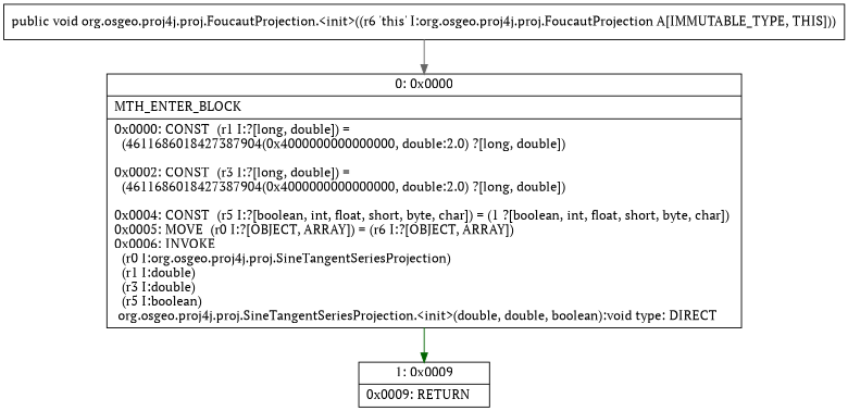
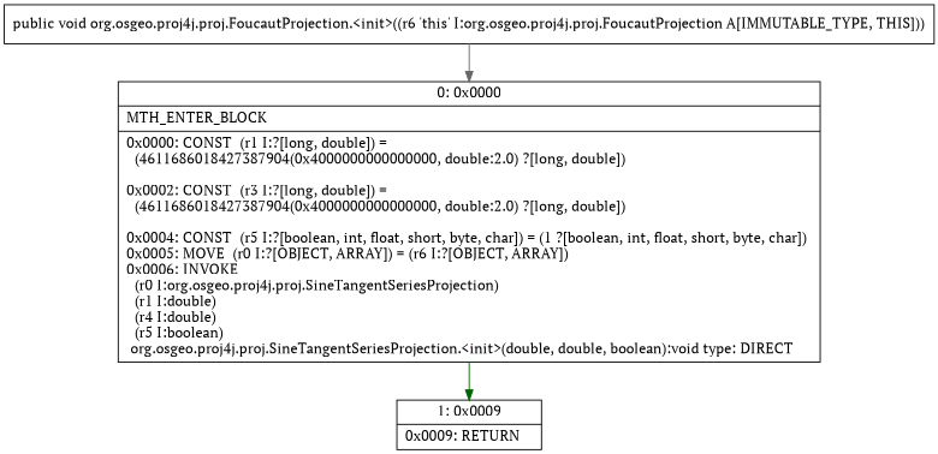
  digraph {
    fontname="PT Serif"
    node [shape=record fontname="PT Serif"]
    edge [fontname="PT Serif"]
-   n1 [label="{0\:\ 0x0000|MTH_ENTER_BLOCK\l|0x0000: CONST  (r1 I:?[long, double]) = \l  (4611686018427387904(0x4000000000000000, double:2.0) ?[long, double])\l \l0x0002: CONST  (r3 I:?[long, double]) = \l  (4611686018427387904(0x4000000000000000, double:2.0) ?[long, double])\l \l0x0004: CONST  (r5 I:?[boolean, int, float, short, byte, char]) = (1 ?[boolean, int, float, short, byte, char]) \l0x0005: MOVE  (r0 I:?[OBJECT, ARRAY]) = (r6 I:?[OBJECT, ARRAY]) \l0x0006: INVOKE  \l  (r0 I:org.osgeo.proj4j.proj.SineTangentSeriesProjection)\l  (r1 I:double)\l  (r3 I:double)\l  (r5 I:boolean)\l org.osgeo.proj4j.proj.SineTangentSeriesProjection.\<init\>(double, double, boolean):void type: DIRECT \l}"]
+   n1 [label="{0\:\ 0x0000|MTH_ENTER_BLOCK\l|0x0000: CONST  (r1 I:?[long, double]) = \l  (4611686018427387904(0x4000000000000000, double:2.0) ?[long, double])\l \l0x0002: CONST  (r3 I:?[long, double]) = \l  (4611686018427387904(0x4000000000000000, double:2.0) ?[long, double])\l \l0x0004: CONST  (r5 I:?[boolean, int, float, short, byte, char]) = (1 ?[boolean, int, float, short, byte, char]) \l0x0005: MOVE  (r0 I:?[OBJECT, ARRAY]) = (r6 I:?[OBJECT, ARRAY]) \l0x0006: INVOKE  \l  (r0 I:org.osgeo.proj4j.proj.SineTangentSeriesProjection)\l  (r1 I:double)\l  (r4 I:double)\l  (r5 I:boolean)\l org.osgeo.proj4j.proj.SineTangentSeriesProjection.\<init\>(double, double, boolean):void type: DIRECT \l}"]
    n2 [label="{1\:\ 0x0009|0x0009: RETURN   \l}"]
    n3 [label="{public void org.osgeo.proj4j.proj.FoucautProjection.\<init\>((r6 'this' I:org.osgeo.proj4j.proj.FoucautProjection A[IMMUTABLE_TYPE, THIS])) }"]
    n1 -> n2 [color=darkgreen]
    n3 -> n1 [color=gray40]
  }
